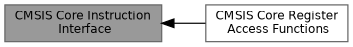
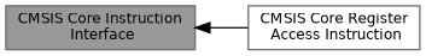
  digraph {
    rankdir=LR
    node [fontname=Helvetica fontsize=10 shape=box style=filled]
    n1 [color=gray40 fillcolor=grey60 fontcolor=black height=0.2 label="CMSIS Core Instruction\l Interface" width=0.4]
-   n2 [color=grey40 fillcolor=white height=0.2 label="CMSIS Core Register\l Access Functions" width=0.4]
+   n2 [color=grey40 fillcolor=white height=0.2 label="CMSIS Core Register\l Access Instruction" width=0.4]
    n1 -> n2 [dir=back fontname=Helvetica fontsize=10 labelfontname=Helvetica labelfontsize=10 shape=plaintext style=solid]
  }
